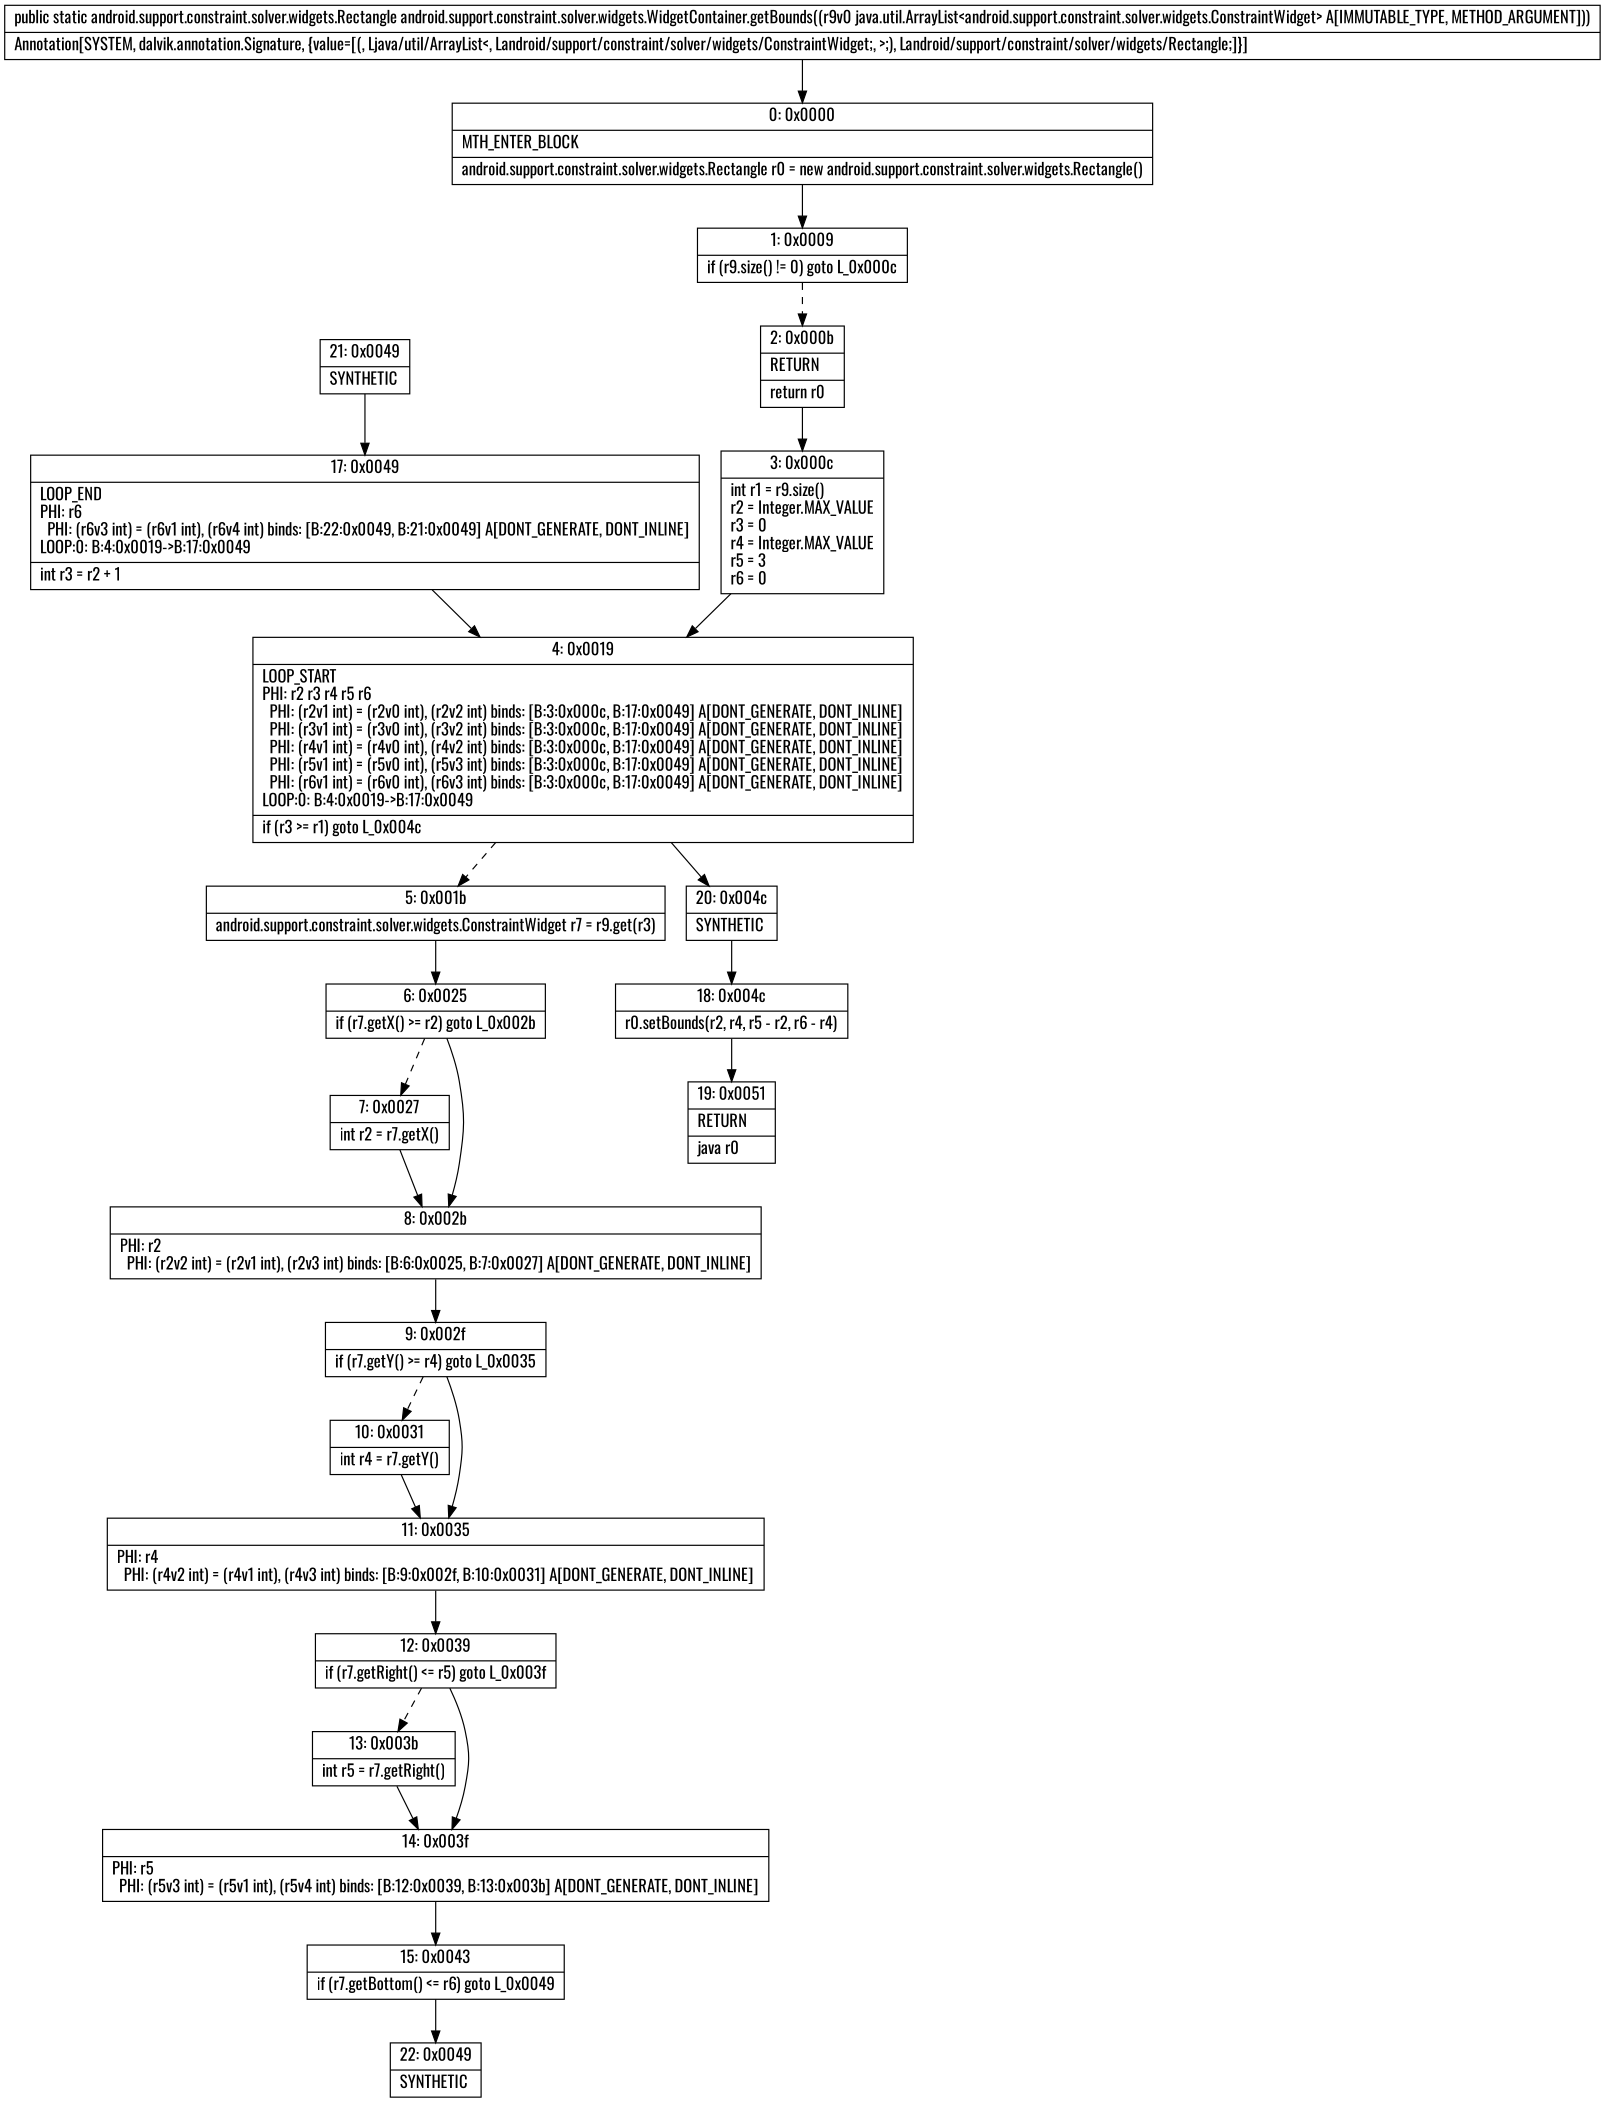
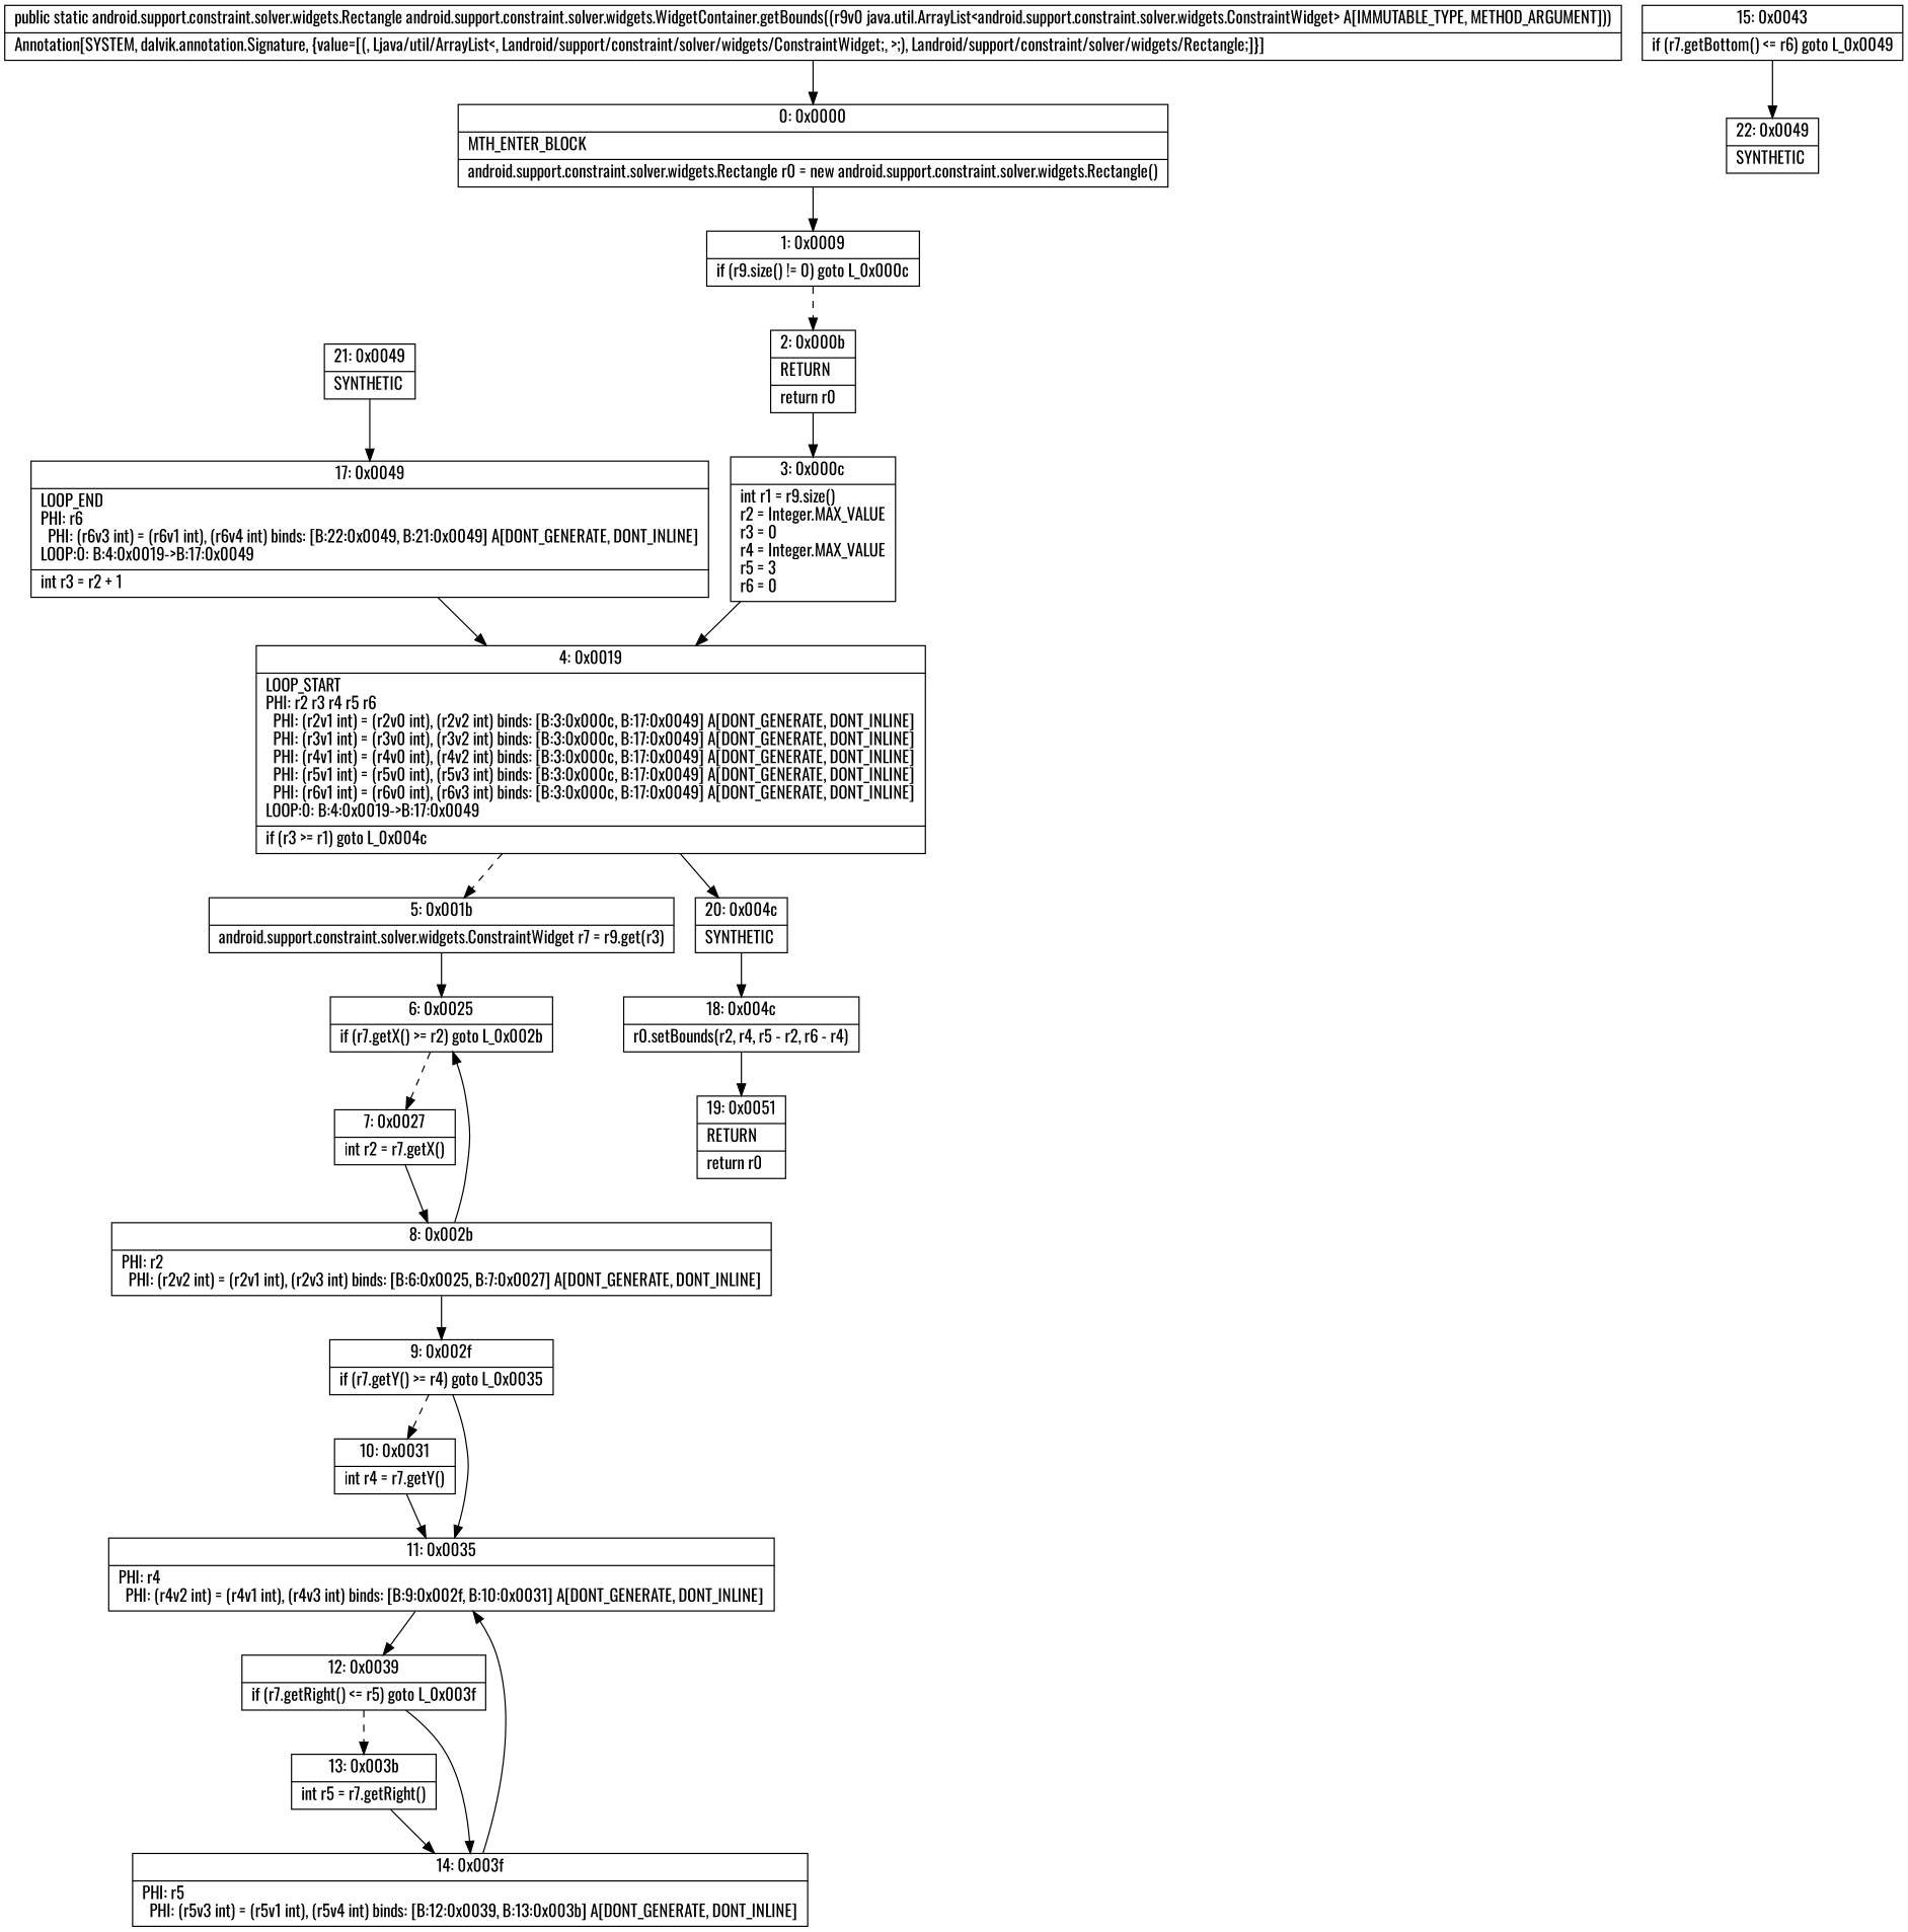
  digraph {
    fontname=Oswald
    node [fontname=Oswald shape=record]
    edge [fontname=Oswald]
    n1 [label="{0\:\ 0x0000|MTH_ENTER_BLOCK\l|android.support.constraint.solver.widgets.Rectangle r0 = new android.support.constraint.solver.widgets.Rectangle()\l}"]
    n2 [label="{1\:\ 0x0009|if (r9.size() != 0) goto L_0x000c\l}"]
    n3 [label="{2\:\ 0x000b|RETURN\l|return r0\l}"]
    n4 [label="{3\:\ 0x000c|int r1 = r9.size()\lr2 = Integer.MAX_VALUE\lr3 = 0\lr4 = Integer.MAX_VALUE\lr5 = 3\lr6 = 0\l}"]
    n5 [label="{4\:\ 0x0019|LOOP_START\lPHI: r2 r3 r4 r5 r6 \l  PHI: (r2v1 int) = (r2v0 int), (r2v2 int) binds: [B:3:0x000c, B:17:0x0049] A[DONT_GENERATE, DONT_INLINE]\l  PHI: (r3v1 int) = (r3v0 int), (r3v2 int) binds: [B:3:0x000c, B:17:0x0049] A[DONT_GENERATE, DONT_INLINE]\l  PHI: (r4v1 int) = (r4v0 int), (r4v2 int) binds: [B:3:0x000c, B:17:0x0049] A[DONT_GENERATE, DONT_INLINE]\l  PHI: (r5v1 int) = (r5v0 int), (r5v3 int) binds: [B:3:0x000c, B:17:0x0049] A[DONT_GENERATE, DONT_INLINE]\l  PHI: (r6v1 int) = (r6v0 int), (r6v3 int) binds: [B:3:0x000c, B:17:0x0049] A[DONT_GENERATE, DONT_INLINE]\lLOOP:0: B:4:0x0019\-\>B:17:0x0049\l|if (r3 \>= r1) goto L_0x004c\l}"]
    n6 [label="{5\:\ 0x001b|android.support.constraint.solver.widgets.ConstraintWidget r7 = r9.get(r3)\l}"]
    n7 [label="{20\:\ 0x004c|SYNTHETIC\l}"]
    n8 [label="{6\:\ 0x0025|if (r7.getX() \>= r2) goto L_0x002b\l}"]
    n9 [label="{18\:\ 0x004c|r0.setBounds(r2, r4, r5 \- r2, r6 \- r4)\l}"]
    n10 [label="{7\:\ 0x0027|int r2 = r7.getX()\l}"]
    n11 [label="{8\:\ 0x002b|PHI: r2 \l  PHI: (r2v2 int) = (r2v1 int), (r2v3 int) binds: [B:6:0x0025, B:7:0x0027] A[DONT_GENERATE, DONT_INLINE]\l}"]
    n12 [label="{9\:\ 0x002f|if (r7.getY() \>= r4) goto L_0x0035\l}"]
    n13 [label="{10\:\ 0x0031|int r4 = r7.getY()\l}"]
    n14 [label="{11\:\ 0x0035|PHI: r4 \l  PHI: (r4v2 int) = (r4v1 int), (r4v3 int) binds: [B:9:0x002f, B:10:0x0031] A[DONT_GENERATE, DONT_INLINE]\l}"]
    n15 [label="{12\:\ 0x0039|if (r7.getRight() \<= r5) goto L_0x003f\l}"]
    n16 [label="{13\:\ 0x003b|int r5 = r7.getRight()\l}"]
    n17 [label="{14\:\ 0x003f|PHI: r5 \l  PHI: (r5v3 int) = (r5v1 int), (r5v4 int) binds: [B:12:0x0039, B:13:0x003b] A[DONT_GENERATE, DONT_INLINE]\l}"]
    n18 [label="{15\:\ 0x0043|if (r7.getBottom() \<= r6) goto L_0x0049\l}"]
    n19 [label="{22\:\ 0x0049|SYNTHETIC\l}"]
    n20 [label="{21\:\ 0x0049|SYNTHETIC\l}"]
    n21 [label="{17\:\ 0x0049|LOOP_END\lPHI: r6 \l  PHI: (r6v3 int) = (r6v1 int), (r6v4 int) binds: [B:22:0x0049, B:21:0x0049] A[DONT_GENERATE, DONT_INLINE]\lLOOP:0: B:4:0x0019\-\>B:17:0x0049\l|int r3 = r2 + 1\l}"]
-   n22 [label="{19\:\ 0x0051|RETURN\l|java r0\l}"]
+   n22 [label="{19\:\ 0x0051|RETURN\l|return r0\l}"]
    n23 [label="{public static android.support.constraint.solver.widgets.Rectangle android.support.constraint.solver.widgets.WidgetContainer.getBounds((r9v0 java.util.ArrayList\<android.support.constraint.solver.widgets.ConstraintWidget\> A[IMMUTABLE_TYPE, METHOD_ARGUMENT]))  | Annotation[SYSTEM, dalvik.annotation.Signature, \{value=[(, Ljava\/util\/ArrayList\<, Landroid\/support\/constraint\/solver\/widgets\/ConstraintWidget;, \>;), Landroid\/support\/constraint\/solver\/widgets\/Rectangle;]\}]\l}"]
    n1 -> n2
    n2 -> n3 [style=dashed]
    n3 -> n4
    n4 -> n5
    n5 -> n6 [style=dashed]
    n5 -> n7
    n6 -> n8
    n7 -> n9
    n8 -> n10 [style=dashed]
-   n8 -> n11
+   n11 -> n8
    n9 -> n22
    n10 -> n11
    n11 -> n12
    n12 -> n13 [style=dashed]
    n12 -> n14
    n13 -> n14
    n14 -> n15
    n15 -> n16 [style=dashed]
    n15 -> n17
    n16 -> n17
-   n17 -> n18
+   n17 -> n14
    n18 -> n19
    n20 -> n21
    n21 -> n5
    n23 -> n1
  }
